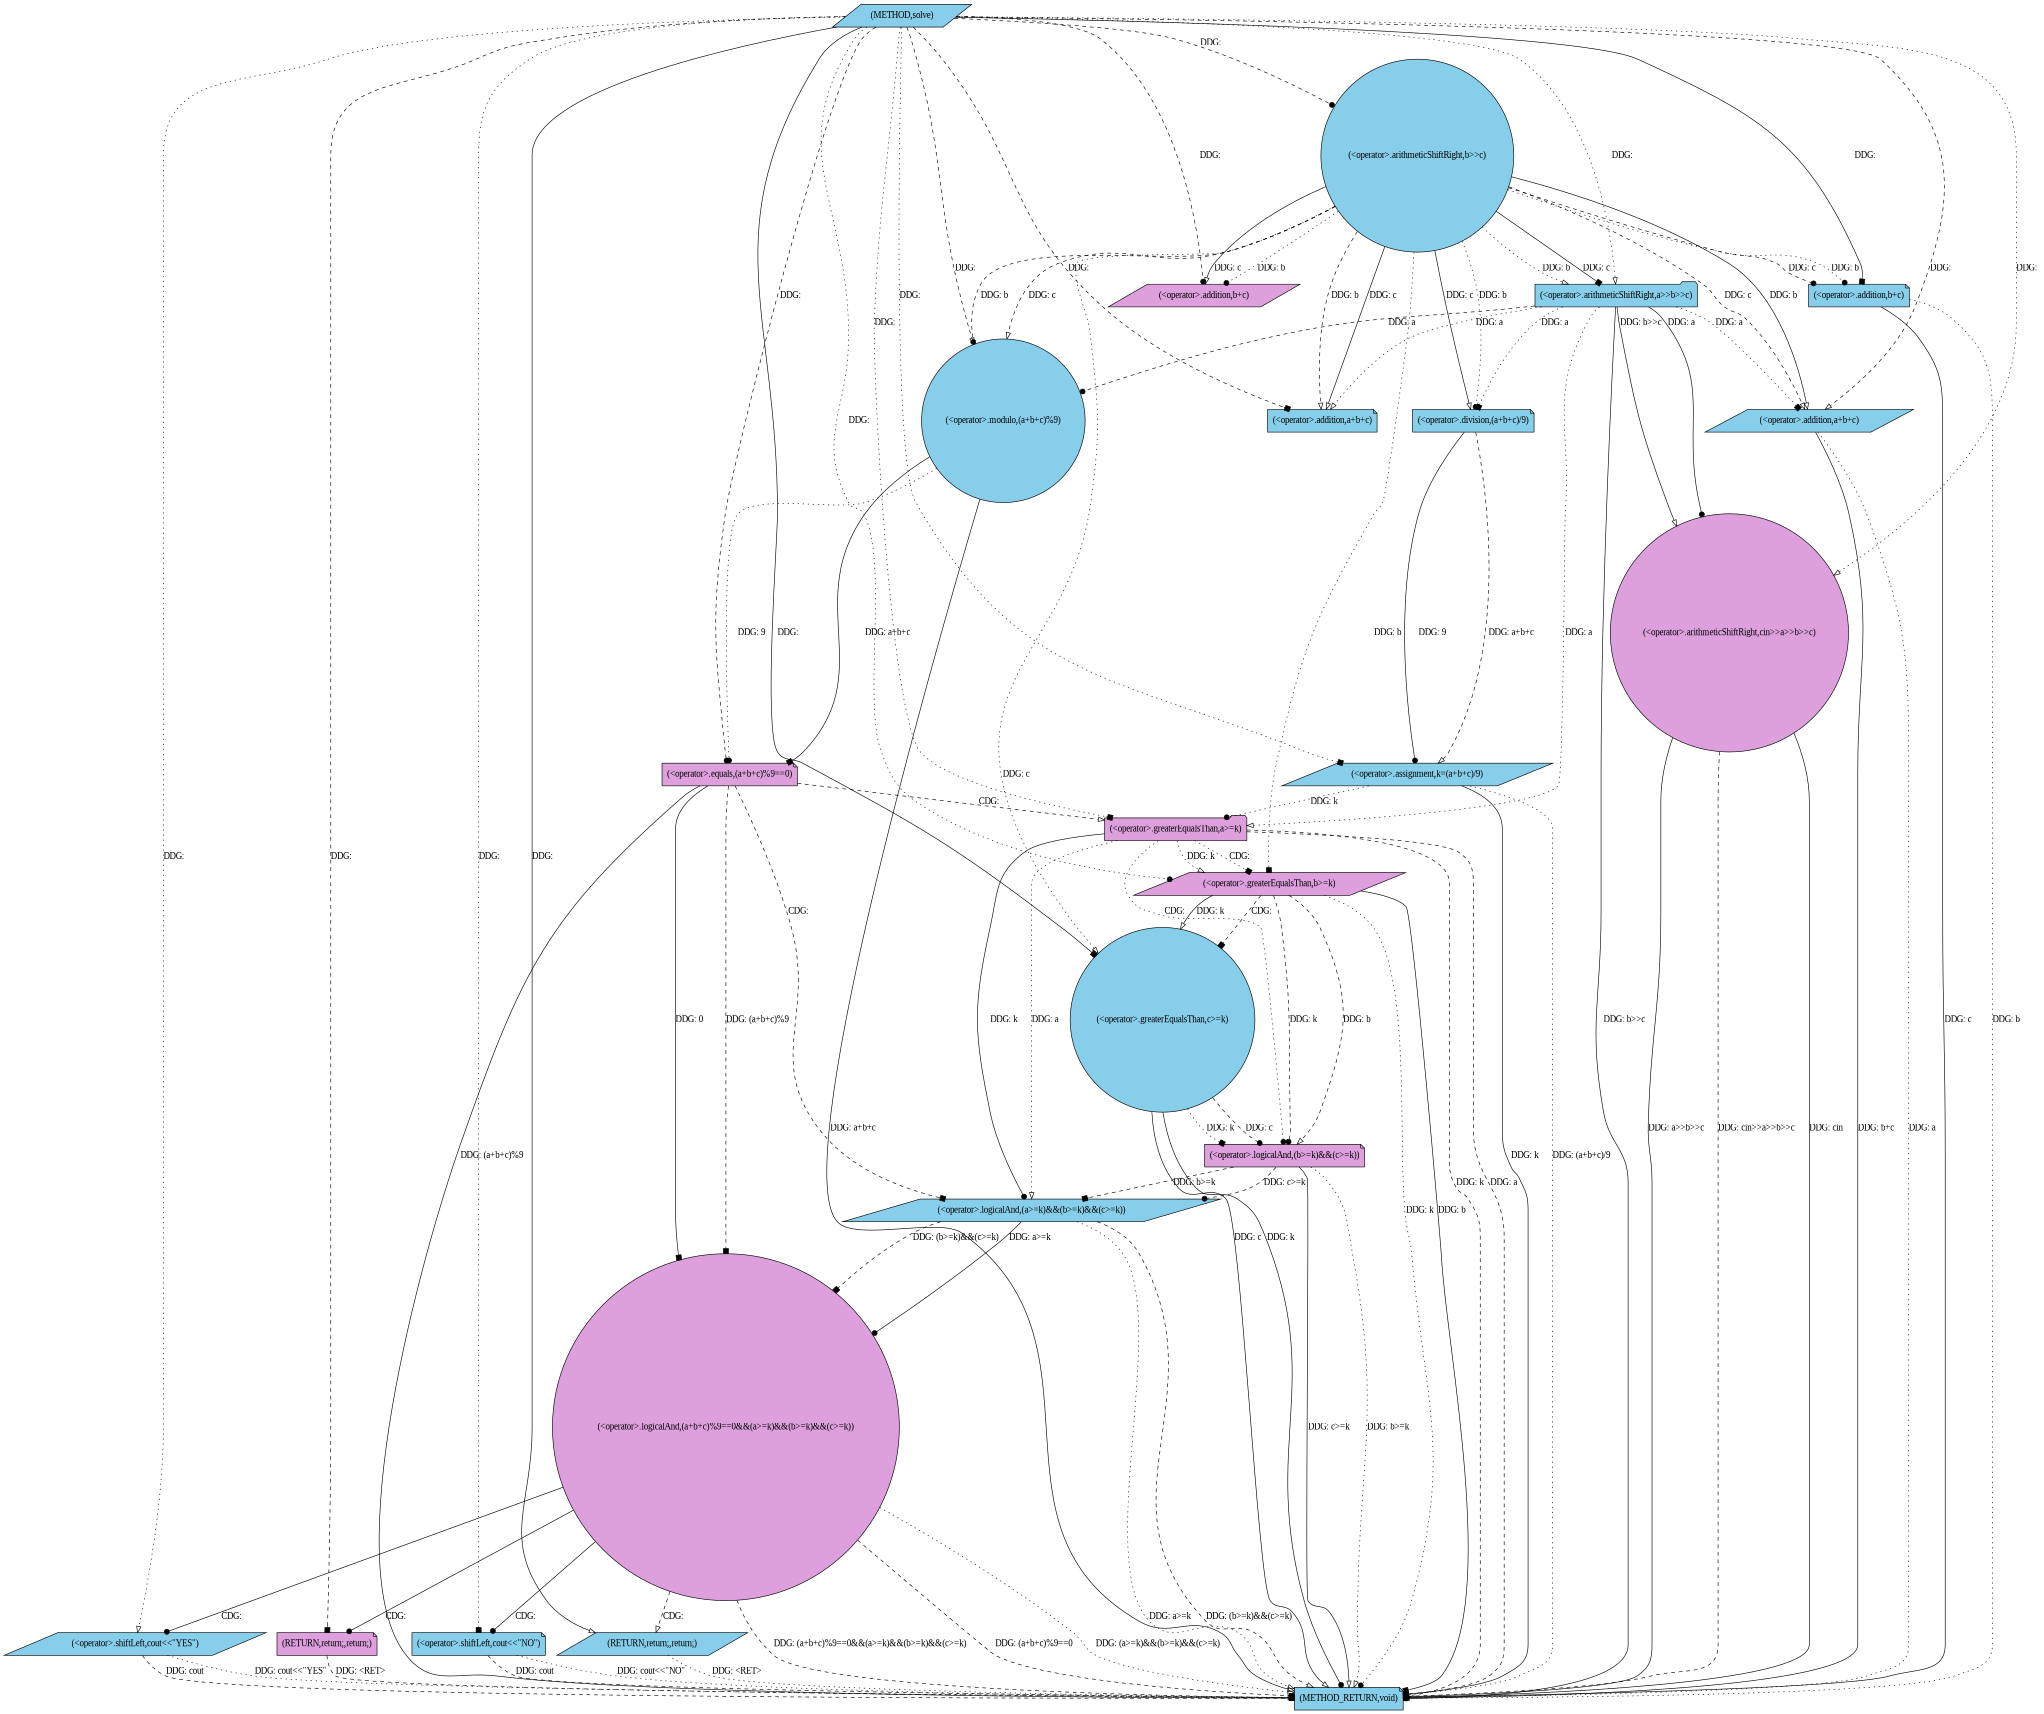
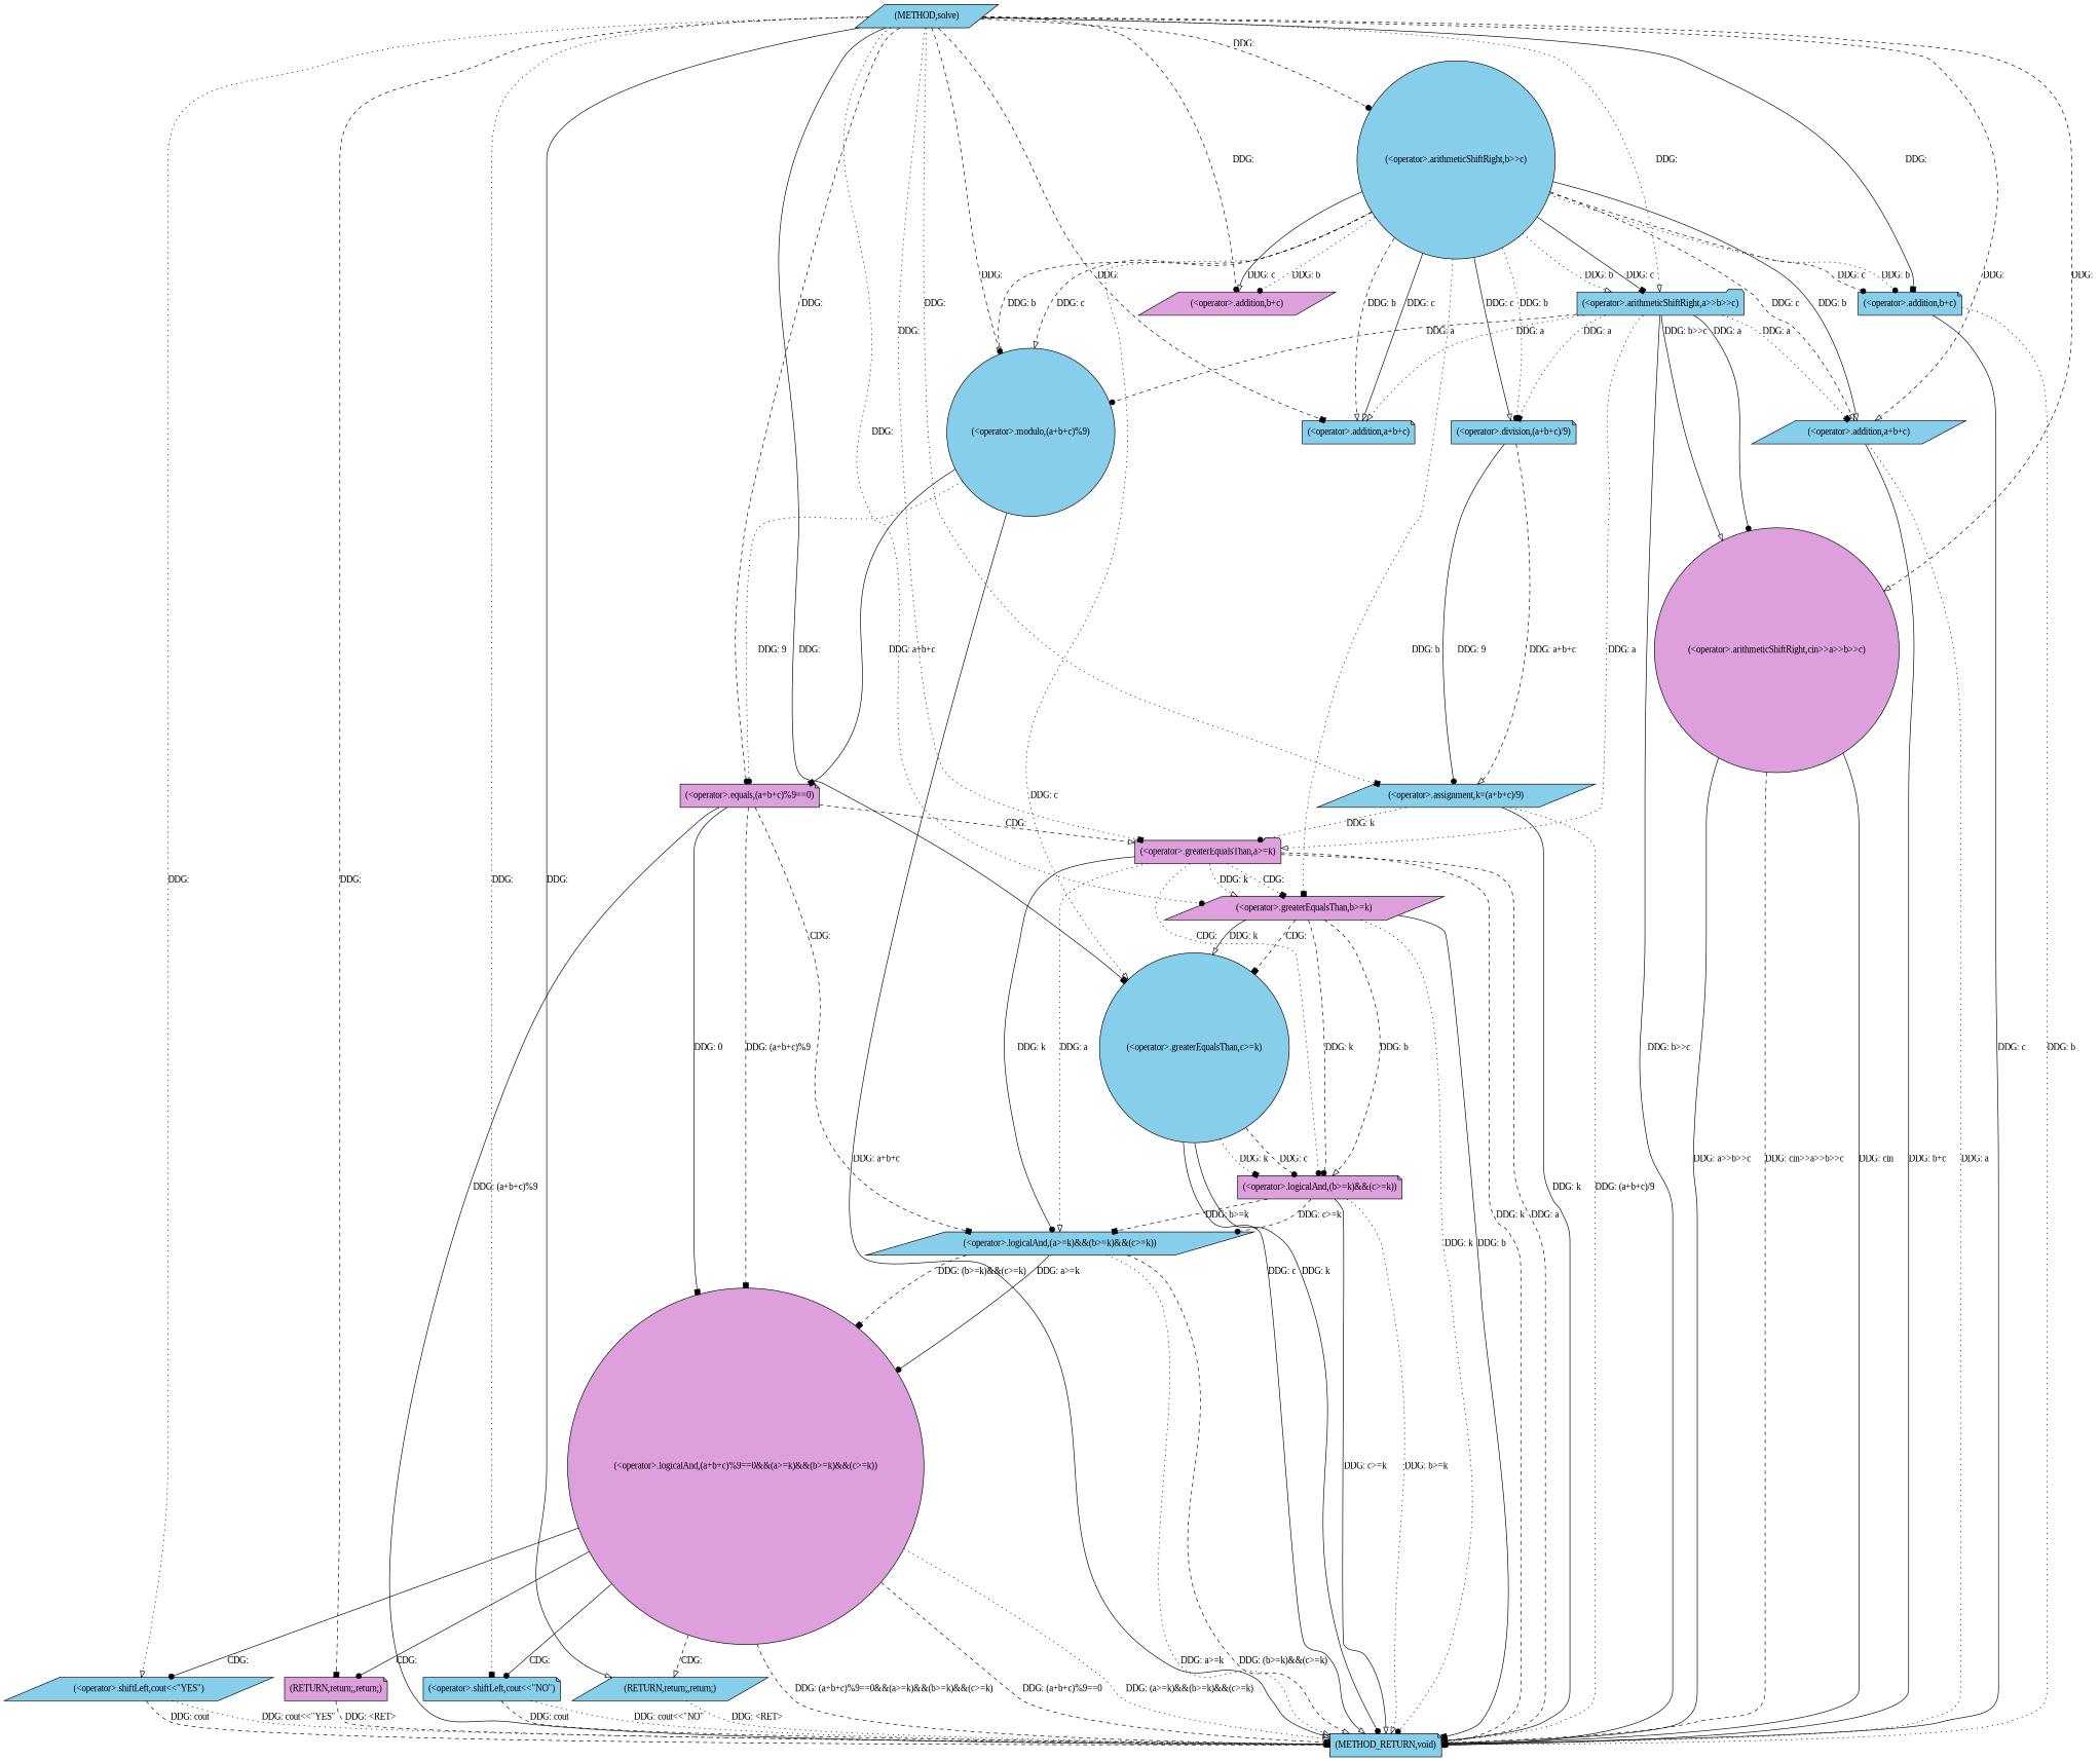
  digraph {
    fontname="Liberation Serif"
    node [fillcolor=skyblue fontname="Liberation Serif" shape=parallelogram style=filled]
    edge [arrowhead=onormal fontname="Liberation Serif" style=dotted]
    n1 [label="(METHOD,solve)"]
    n2 [fillcolor=plum label="(<operator>.arithmeticShiftRight,cin>>a>>b>>c)" shape=circle]
    n3 [label="(<operator>.assignment,k=(a+b+c)/9)"]
    n4 [label="(<operator>.arithmeticShiftRight,a>>b>>c)" shape=folder]
    n5 [label="(<operator>.shiftLeft,cout<<\"YES\")"]
    n6 [fillcolor=plum label="(RETURN,return;,return;)" shape=note]
    n7 [label="(<operator>.arithmeticShiftRight,b>>c)" shape=circle]
    n8 [label="(<operator>.addition,a+b+c)" shape=note]
    n9 [fillcolor=plum label="(<operator>.equals,(a+b+c)%9==0)" shape=note]
    n10 [label="(<operator>.shiftLeft,cout<<\"NO\")" shape=note]
    n11 [label="(RETURN,return;,return;)"]
    n12 [fillcolor=plum label="(<operator>.addition,b+c)"]
    n13 [label="(<operator>.modulo,(a+b+c)%9)" shape=circle]
    n14 [fillcolor=plum label="(<operator>.greaterEqualsThan,a>=k)" shape=folder]
    n15 [label="(<operator>.addition,a+b+c)"]
    n16 [fillcolor=plum label="(<operator>.greaterEqualsThan,b>=k)"]
    n17 [label="(<operator>.greaterEqualsThan,c>=k)" shape=circle]
    n18 [label="(<operator>.addition,b+c)" shape=note]
    n19 [label="(METHOD_RETURN,void)" shape=note]
    n20 [label="(<operator>.division,(a+b+c)/9)" shape=note]
    n21 [fillcolor=plum label="(<operator>.logicalAnd,(a+b+c)%9==0&&(a>=k)&&(b>=k)&&(c>=k))" shape=circle]
    n22 [label="(<operator>.logicalAnd,(a>=k)&&(b>=k)&&(c>=k))"]
    n23 [fillcolor=plum label="(<operator>.logicalAnd,(b>=k)&&(c>=k))" shape=note]
-   n1 -> n2 [label="DDG: "]
+   n1 -> n2 [label="DDG: " style=dashed]
    n1 -> n3 [arrowhead=box label="DDG: "]
    n1 -> n4 [label="DDG: "]
    n1 -> n5 [label="DDG: "]
    n1 -> n6 [arrowhead=box label="DDG: " style=dashed]
    n1 -> n7 [arrowhead=dot label="DDG: " style=dashed]
    n1 -> n8 [arrowhead=box label="DDG: " style=dashed]
    n1 -> n9 [arrowhead=dot label="DDG: " style=dashed]
    n1 -> n10 [arrowhead=box label="DDG: "]
    n1 -> n11 [label="DDG: " style=solid]
    n1 -> n12 [arrowhead=dot label="DDG: " style=dashed]
    n1 -> n13 [label="DDG: " style=dashed]
    n1 -> n14 [arrowhead=box label="DDG: "]
    n1 -> n15 [label="DDG: " style=dashed]
    n1 -> n16 [arrowhead=dot label="DDG: "]
    n1 -> n17 [arrowhead=box label="DDG: " style=solid]
    n1 -> n18 [arrowhead=box label="DDG: " style=solid]
    n2 -> n19 [arrowhead=dot label="DDG: a>>b>>c" style=solid]
    n2 -> n19 [arrowhead=dot label="DDG: cin>>a>>b>>c" style=dashed]
    n2 -> n19 [arrowhead=dot label="DDG: cin" style=solid]
    n3 -> n14 [arrowhead=dot label="DDG: k"]
    n3 -> n19 [arrowhead=box label="DDG: k" style=solid]
    n3 -> n19 [arrowhead=box label="DDG: (a+b+c)/9"]
    n4 -> n2 [label="DDG: b>>c" style=solid]
    n4 -> n2 [arrowhead=dot label="DDG: a" style=solid]
    n4 -> n8 [label="DDG: a"]
    n4 -> n13 [arrowhead=dot label="DDG: a" style=dashed]
    n4 -> n14 [label="DDG: a"]
    n4 -> n15 [arrowhead=box label="DDG: a"]
    n4 -> n19 [arrowhead=dot label="DDG: b>>c" style=solid]
    n4 -> n20 [arrowhead=box label="DDG: a"]
    n5 -> n19 [arrowhead=dot label="DDG: cout" style=dashed]
    n5 -> n19 [label="DDG: cout<<\"YES\""]
    n6 -> n19 [arrowhead=box label="DDG: <RET>" style=dashed]
    n7 -> n4 [arrowhead=box label="DDG: c" style=solid]
    n7 -> n4 [label="DDG: b"]
    n7 -> n8 [label="DDG: b" style=dashed]
    n7 -> n8 [label="DDG: c" style=solid]
    n7 -> n12 [arrowhead=dot label="DDG: b"]
    n7 -> n12 [label="DDG: c" style=solid]
    n7 -> n13 [arrowhead=dot label="DDG: b" style=dashed]
    n7 -> n13 [label="DDG: c" style=dashed]
    n7 -> n15 [label="DDG: b" style=solid]
    n7 -> n15 [label="DDG: c" style=dashed]
    n7 -> n16 [arrowhead=box label="DDG: b"]
    n7 -> n17 [label="DDG: c"]
    n7 -> n18 [arrowhead=dot label="DDG: b"]
    n7 -> n18 [arrowhead=dot label="DDG: c" style=dashed]
    n7 -> n20 [arrowhead=dot label="DDG: b"]
    n7 -> n20 [label="DDG: c" style=solid]
    n9 -> n14 [label="CDG: " style=dashed]
    n9 -> n19 [arrowhead=box label="DDG: (a+b+c)%9" style=solid]
    n9 -> n21 [arrowhead=box label="DDG: 0" style=solid]
    n9 -> n21 [arrowhead=box label="DDG: (a+b+c)%9" style=dashed]
    n9 -> n22 [arrowhead=box label="CDG: " style=dashed]
    n10 -> n19 [arrowhead=box label="DDG: cout" style=dashed]
    n10 -> n19 [arrowhead=box label="DDG: cout<<\"NO\""]
    n11 -> n19 [arrowhead=dot label="DDG: <RET>"]
    n13 -> n9 [arrowhead=dot label="DDG: 9"]
    n13 -> n9 [arrowhead=box label="DDG: a+b+c" style=solid]
    n13 -> n19 [label="DDG: a+b+c" style=solid]
    n14 -> n16 [label="DDG: k"]
    n14 -> n16 [arrowhead=box label="CDG: "]
    n14 -> n19 [arrowhead=box label="DDG: a" style=dashed]
    n14 -> n19 [arrowhead=box label="DDG: k" style=dashed]
    n14 -> n22 [arrowhead=dot label="DDG: k" style=solid]
    n14 -> n22 [label="DDG: a"]
    n14 -> n23 [arrowhead=dot label="CDG: "]
    n15 -> n19 [arrowhead=box label="DDG: a"]
    n15 -> n19 [arrowhead=box label="DDG: b+c" style=solid]
    n16 -> n17 [label="DDG: k" style=solid]
    n16 -> n17 [arrowhead=box label="CDG: " style=dashed]
    n16 -> n19 [arrowhead=box label="DDG: b" style=solid]
    n16 -> n19 [arrowhead=dot label="DDG: k"]
    n16 -> n23 [arrowhead=dot label="DDG: k" style=dashed]
    n16 -> n23 [label="DDG: b" style=dashed]
    n17 -> n19 [label="DDG: c" style=solid]
    n17 -> n19 [arrowhead=dot label="DDG: k" style=solid]
    n17 -> n23 [arrowhead=dot label="DDG: c" style=dashed]
    n17 -> n23 [arrowhead=box label="DDG: k"]
    n18 -> n19 [label="DDG: b"]
    n18 -> n19 [arrowhead=dot label="DDG: c" style=solid]
    n20 -> n3 [label="DDG: a+b+c" style=dashed]
    n20 -> n3 [arrowhead=dot label="DDG: 9" style=solid]
    n21 -> n5 [arrowhead=dot label="CDG: " style=solid]
    n21 -> n6 [arrowhead=dot label="CDG: " style=solid]
    n21 -> n10 [arrowhead=dot label="CDG: " style=solid]
    n21 -> n11 [label="CDG: " style=dashed]
    n21 -> n19 [arrowhead=box label="DDG: (a+b+c)%9==0" style=dashed]
    n21 -> n19 [label="DDG: (a>=k)&&(b>=k)&&(c>=k)"]
    n21 -> n19 [arrowhead=box label="DDG: (a+b+c)%9==0&&(a>=k)&&(b>=k)&&(c>=k)" style=dashed]
    n22 -> n19 [label="DDG: a>=k"]
    n22 -> n19 [label="DDG: (b>=k)&&(c>=k)" style=dashed]
    n22 -> n21 [arrowhead=box label="DDG: (b>=k)&&(c>=k)" style=dashed]
    n22 -> n21 [arrowhead=dot label="DDG: a>=k" style=solid]
    n23 -> n19 [label="DDG: b>=k"]
    n23 -> n19 [label="DDG: c>=k" style=solid]
    n23 -> n22 [arrowhead=dot label="DDG: c>=k" style=dashed]
    n23 -> n22 [arrowhead=box label="DDG: b>=k" style=dashed]
  }
